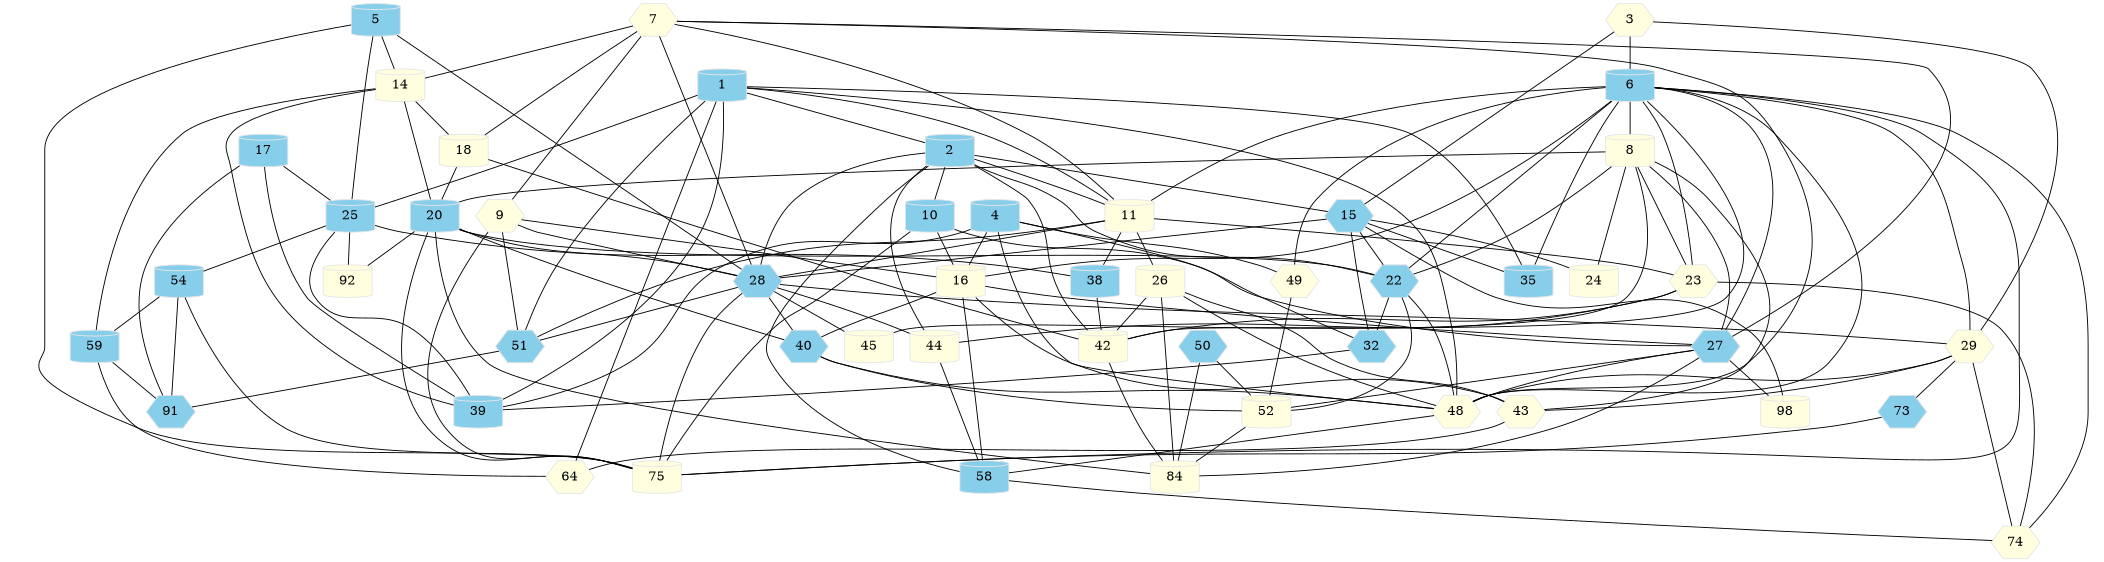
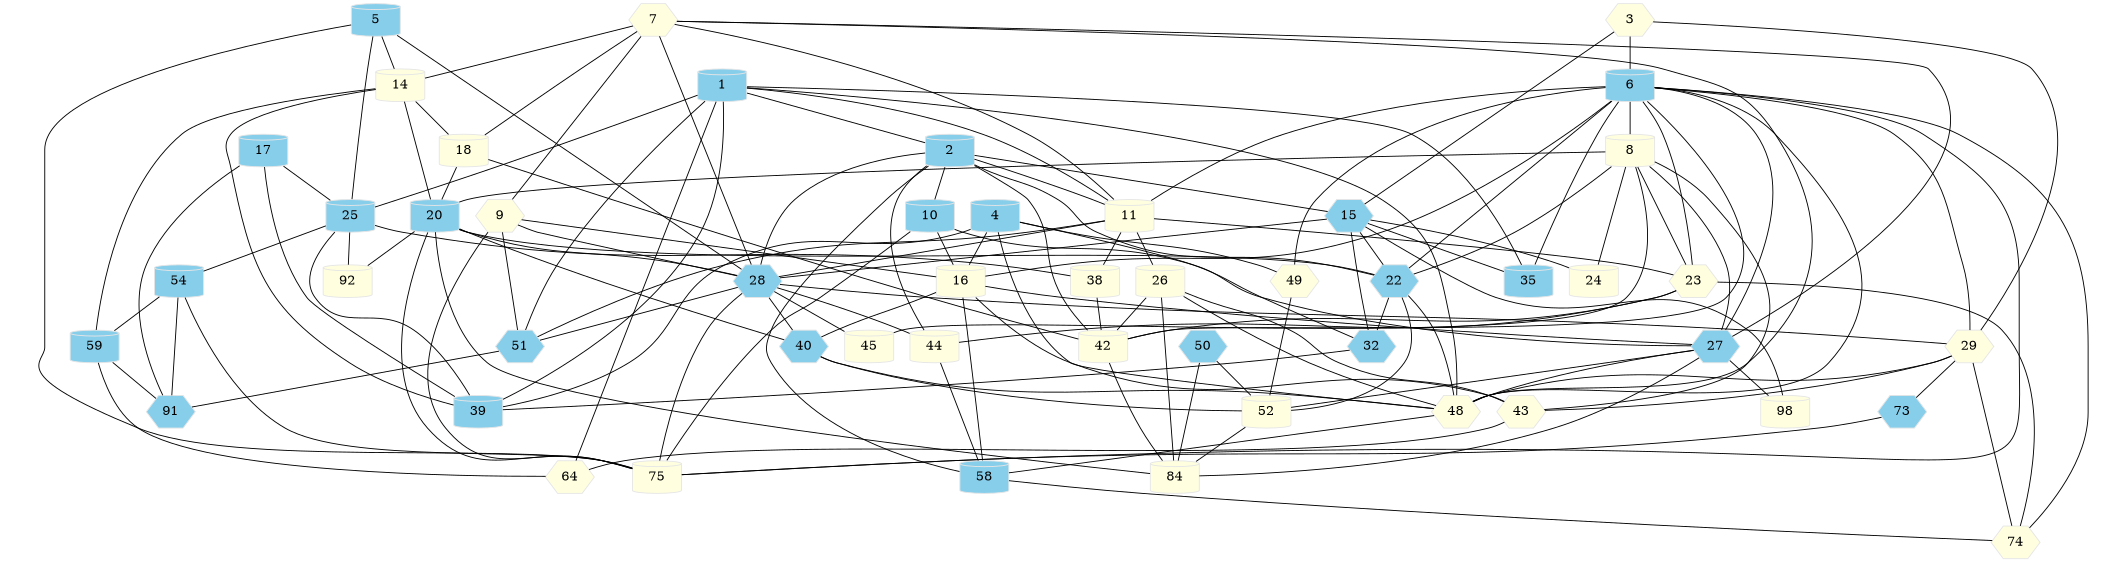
  graph {
    node [color=gray90 fillcolor=lightyellow shape=cylinder style=filled]
    1 [fillcolor=skyblue super="+21+53+41"]
    2 [fillcolor=skyblue super="+63"]
    11 [super="+13+97"]
    25 [fillcolor=skyblue super="+30"]
    35 [fillcolor=skyblue super="+103"]
    39 [fillcolor=skyblue]
    48 [shape=hexagon super="+87+56"]
    51 [fillcolor=skyblue shape=hexagon super="+85"]
    64 [shape=hexagon]
    10 [fillcolor=skyblue super="+12"]
    15 [fillcolor=skyblue shape=hexagon super="+94"]
    22 [fillcolor=skyblue shape=hexagon super="+65"]
    28 [fillcolor=skyblue shape=hexagon super="+60+83"]
    42 [super="+66"]
    44
    58 [fillcolor=skyblue super="+78"]
    23 [shape=hexagon]
    26 [super="+77"]
-   38 [fillcolor=skyblue]
+   38
    92
    54 [fillcolor=skyblue]
    91 [fillcolor=skyblue shape=hexagon]
    16 [super="+104+69"]
    75 [super="+80"]
    27 [fillcolor=skyblue shape=hexagon super="+81+61"]
    32 [fillcolor=skyblue shape=hexagon super="+37"]
    24
    98
    52 [super="+72"]
    29 [shape=hexagon super="+71"]
    45
    40 [fillcolor=skyblue shape=hexagon super="+57"]
    84
    74 [shape=hexagon super="+95"]
    6 [fillcolor=skyblue super="+31+19"]
    49 [shape=hexagon]
    8 [super="+34"]
    3 [shape=hexagon]
    43 [shape=hexagon]
    73 [fillcolor=skyblue shape=hexagon]
    4 [fillcolor=skyblue]
    14 [super="+70"]
    18 [super="+100"]
    20 [fillcolor=skyblue super="+68+93"]
    59 [fillcolor=skyblue]
    5 [fillcolor=skyblue]
    7 [shape=hexagon super="+88+82"]
    9 [shape=hexagon super="+47"]
    17 [fillcolor=skyblue]
    50 [fillcolor=skyblue shape=hexagon]
    1 -- 2
    1 -- 11
    1 -- 25 [weight=2]
    1 -- 35
    1 -- 39
    1 -- 48
    1 -- 51
    1 -- 64
    2 -- 11
    2 -- 10
    2 -- 15
    2 -- 22
    2 -- 28
    2 -- 42 [weight=2]
    2 -- 44
    2 -- 58
    11 -- 51
    11 -- 28
    11 -- 23
    11 -- 26
    11 -- 38
    25 -- 39
    25 -- 38
    25 -- 92
    25 -- 54
    48 -- 58
    51 -- 91
    10 -- 16
    10 -- 75
    10 -- 27
    15 -- 35
    15 -- 22 [weight=2]
    15 -- 28
    15 -- 32
    15 -- 24
    15 -- 98
    22 -- 48
    22 -- 32
    22 -- 52
    28 -- 51
    28 -- 44
    28 -- 75
    28 -- 29
    28 -- 45
    28 -- 40
    42 -- 84
    44 -- 58
    58 -- 74
    23 -- 42
    23 -- 44
    23 -- 74
    26 -- 48
    26 -- 42
    26 -- 84
    26 -- 43
    38 -- 42
    54 -- 91
    54 -- 75
    54 -- 59
    16 -- 58
    16 -- 27
    16 -- 40
    16 -- 43
    27 -- 48
    27 -- 98
    27 -- 52
    27 -- 84
    32 -- 39
    52 -- 84
    29 -- 48
    29 -- 74
    29 -- 43
    29 -- 73
    40 -- 48
    40 -- 52
    6 -- 11 [weight=2]
    6 -- 35
    6 -- 48
    6 -- 22 [weight=2]
    6 -- 42
    6 -- 23
    6 -- 16 [weight=2]
    6 -- 75
    6 -- 27 [weight=2]
    6 -- 29
    6 -- 74
    6 -- 49
    6 -- 8 [weight=2]
    49 -- 52
    8 -- 22 [weight=2]
    8 -- 23
    8 -- 27
    8 -- 24
    8 -- 45
    8 -- 43
    8 -- 20
    3 -- 15
    3 -- 29
    3 -- 6
    43 -- 64
    73 -- 75
    4 -- 39
    4 -- 48
    4 -- 16
    4 -- 32
    4 -- 49
    14 -- 39
    14 -- 18
    14 -- 20
    14 -- 59
    18 -- 42
    18 -- 20
    20 -- 22 [weight=2]
    20 -- 28
    20 -- 92
    20 -- 75
    20 -- 40
    20 -- 84
    59 -- 64
    59 -- 91
    5 -- 25
    5 -- 28
    5 -- 75
    5 -- 14
    7 -- 11
    7 -- 48
    7 -- 28 [weight=2]
    7 -- 27
    7 -- 14
    7 -- 18
    7 -- 9
    9 -- 51
    9 -- 28
    9 -- 16
    9 -- 75
    17 -- 25
    17 -- 39
    17 -- 91
    50 -- 52
    50 -- 84
  }
